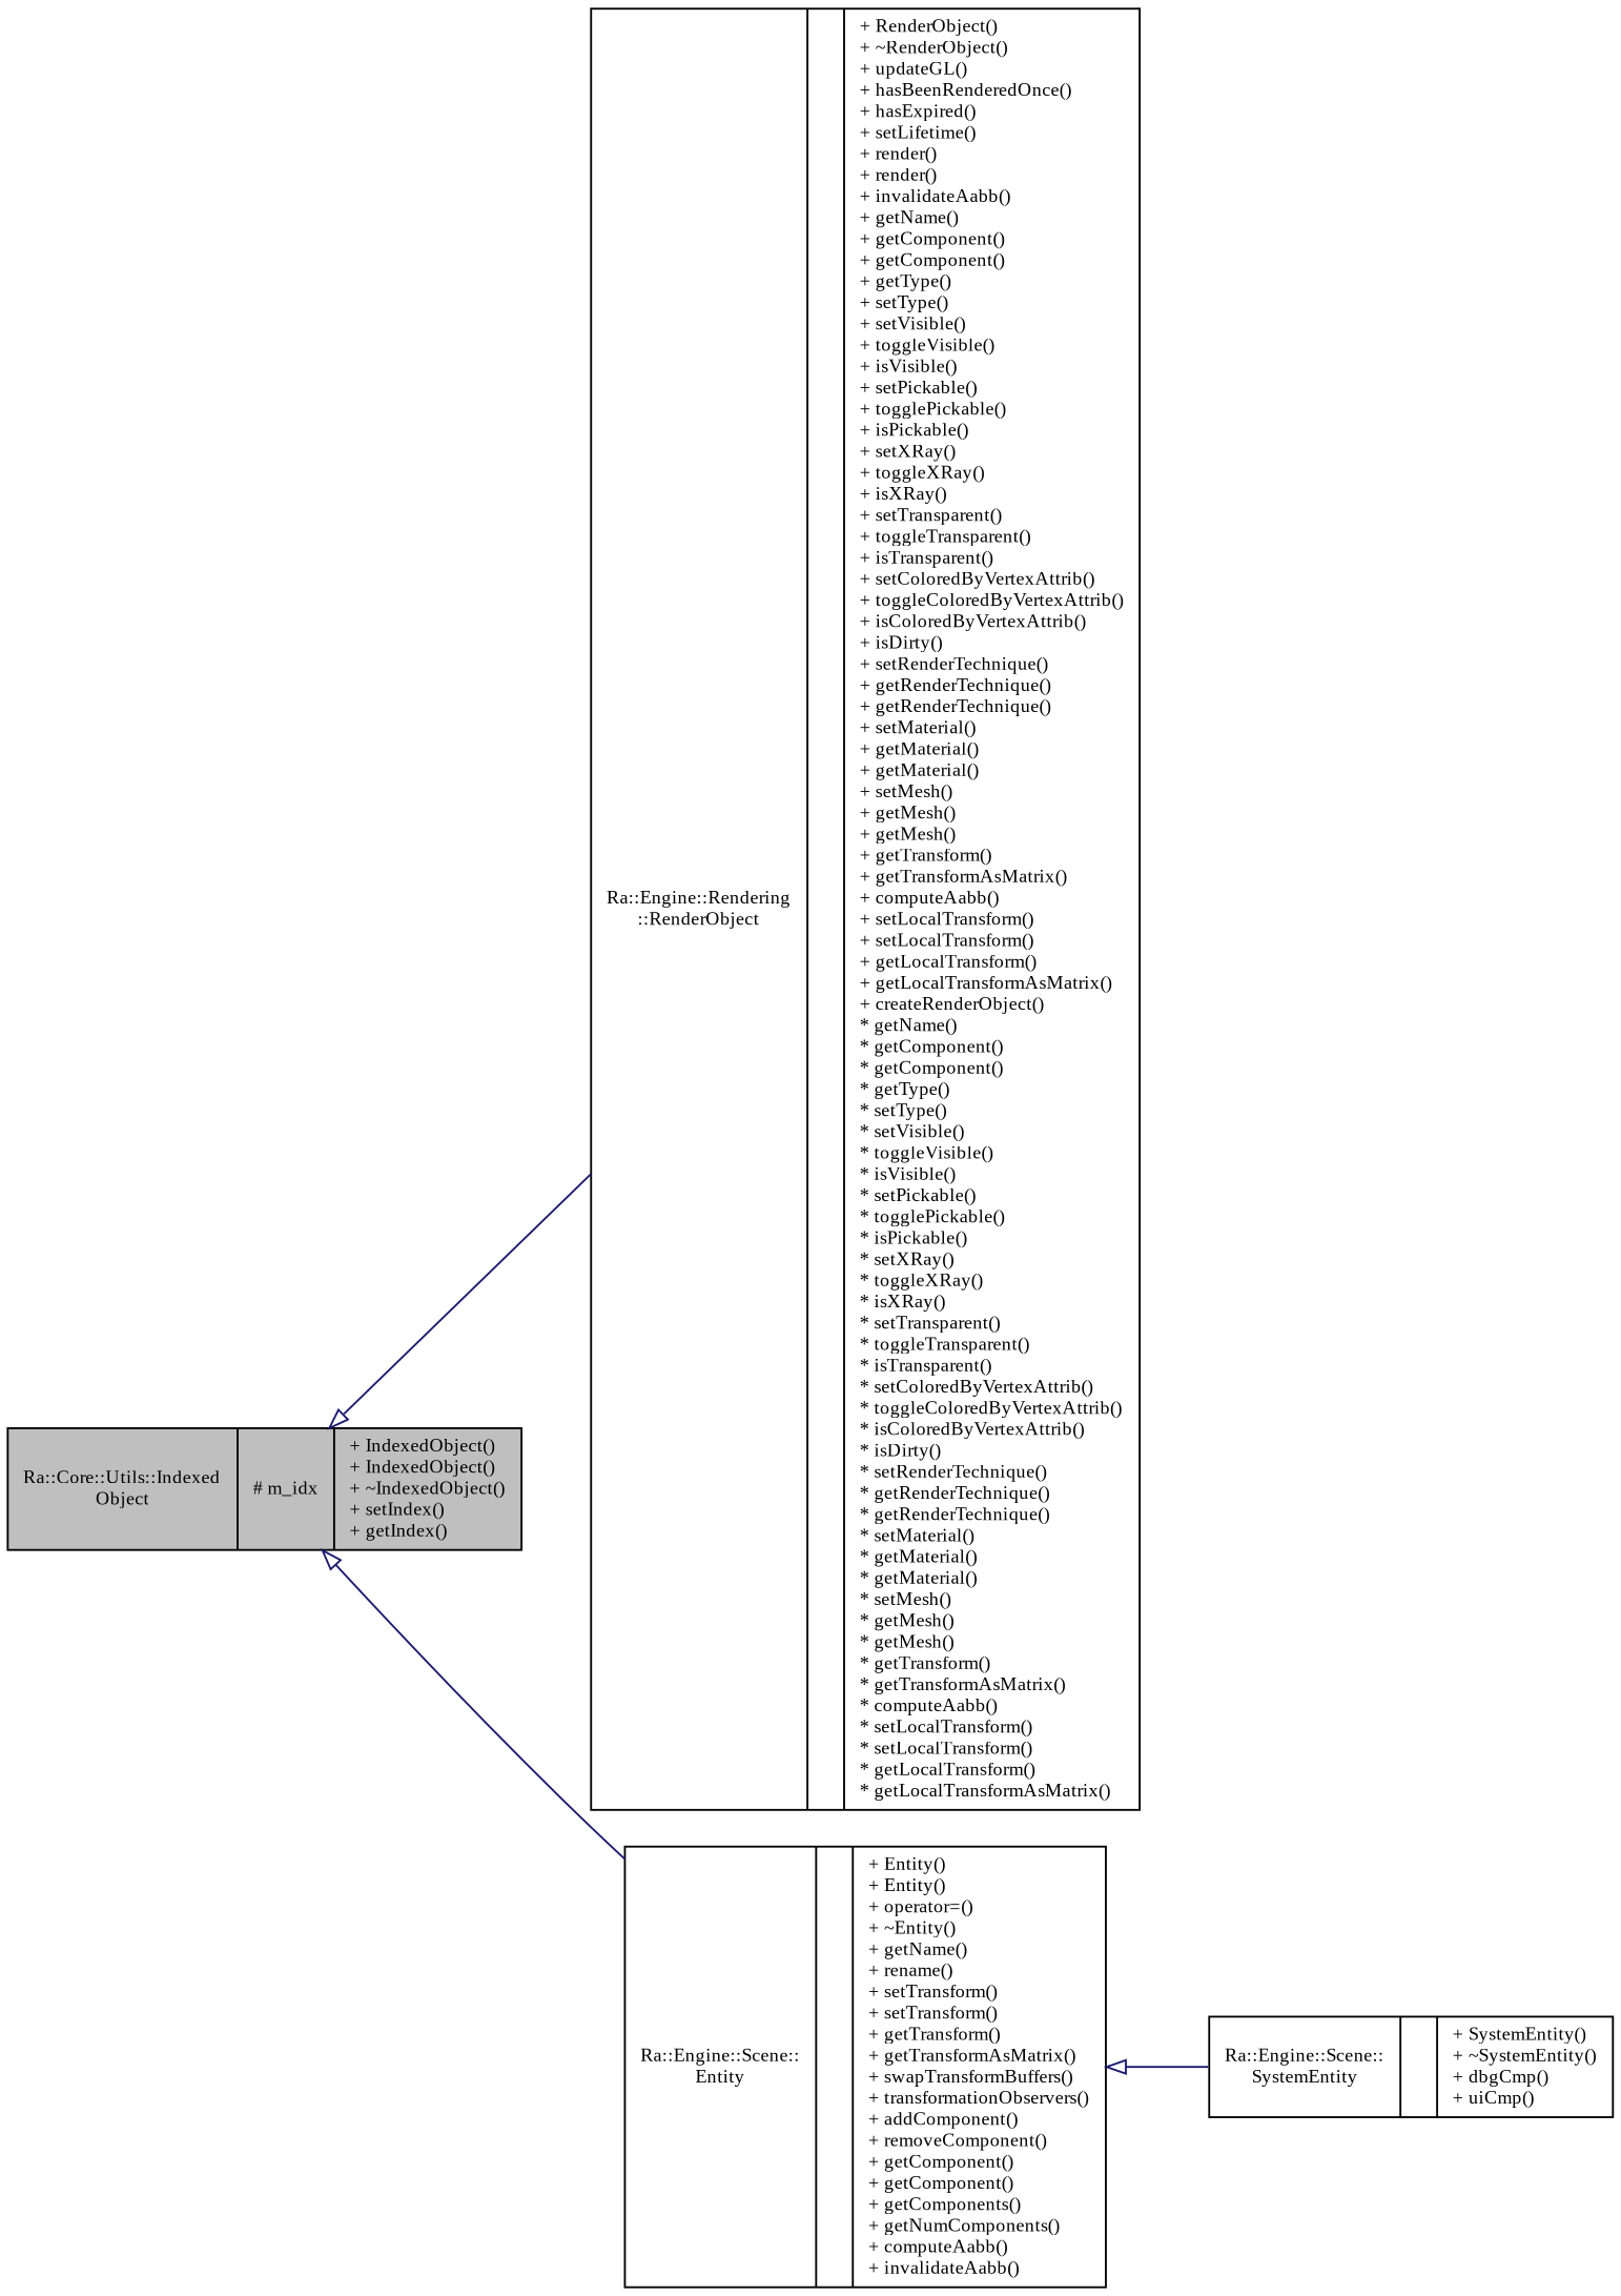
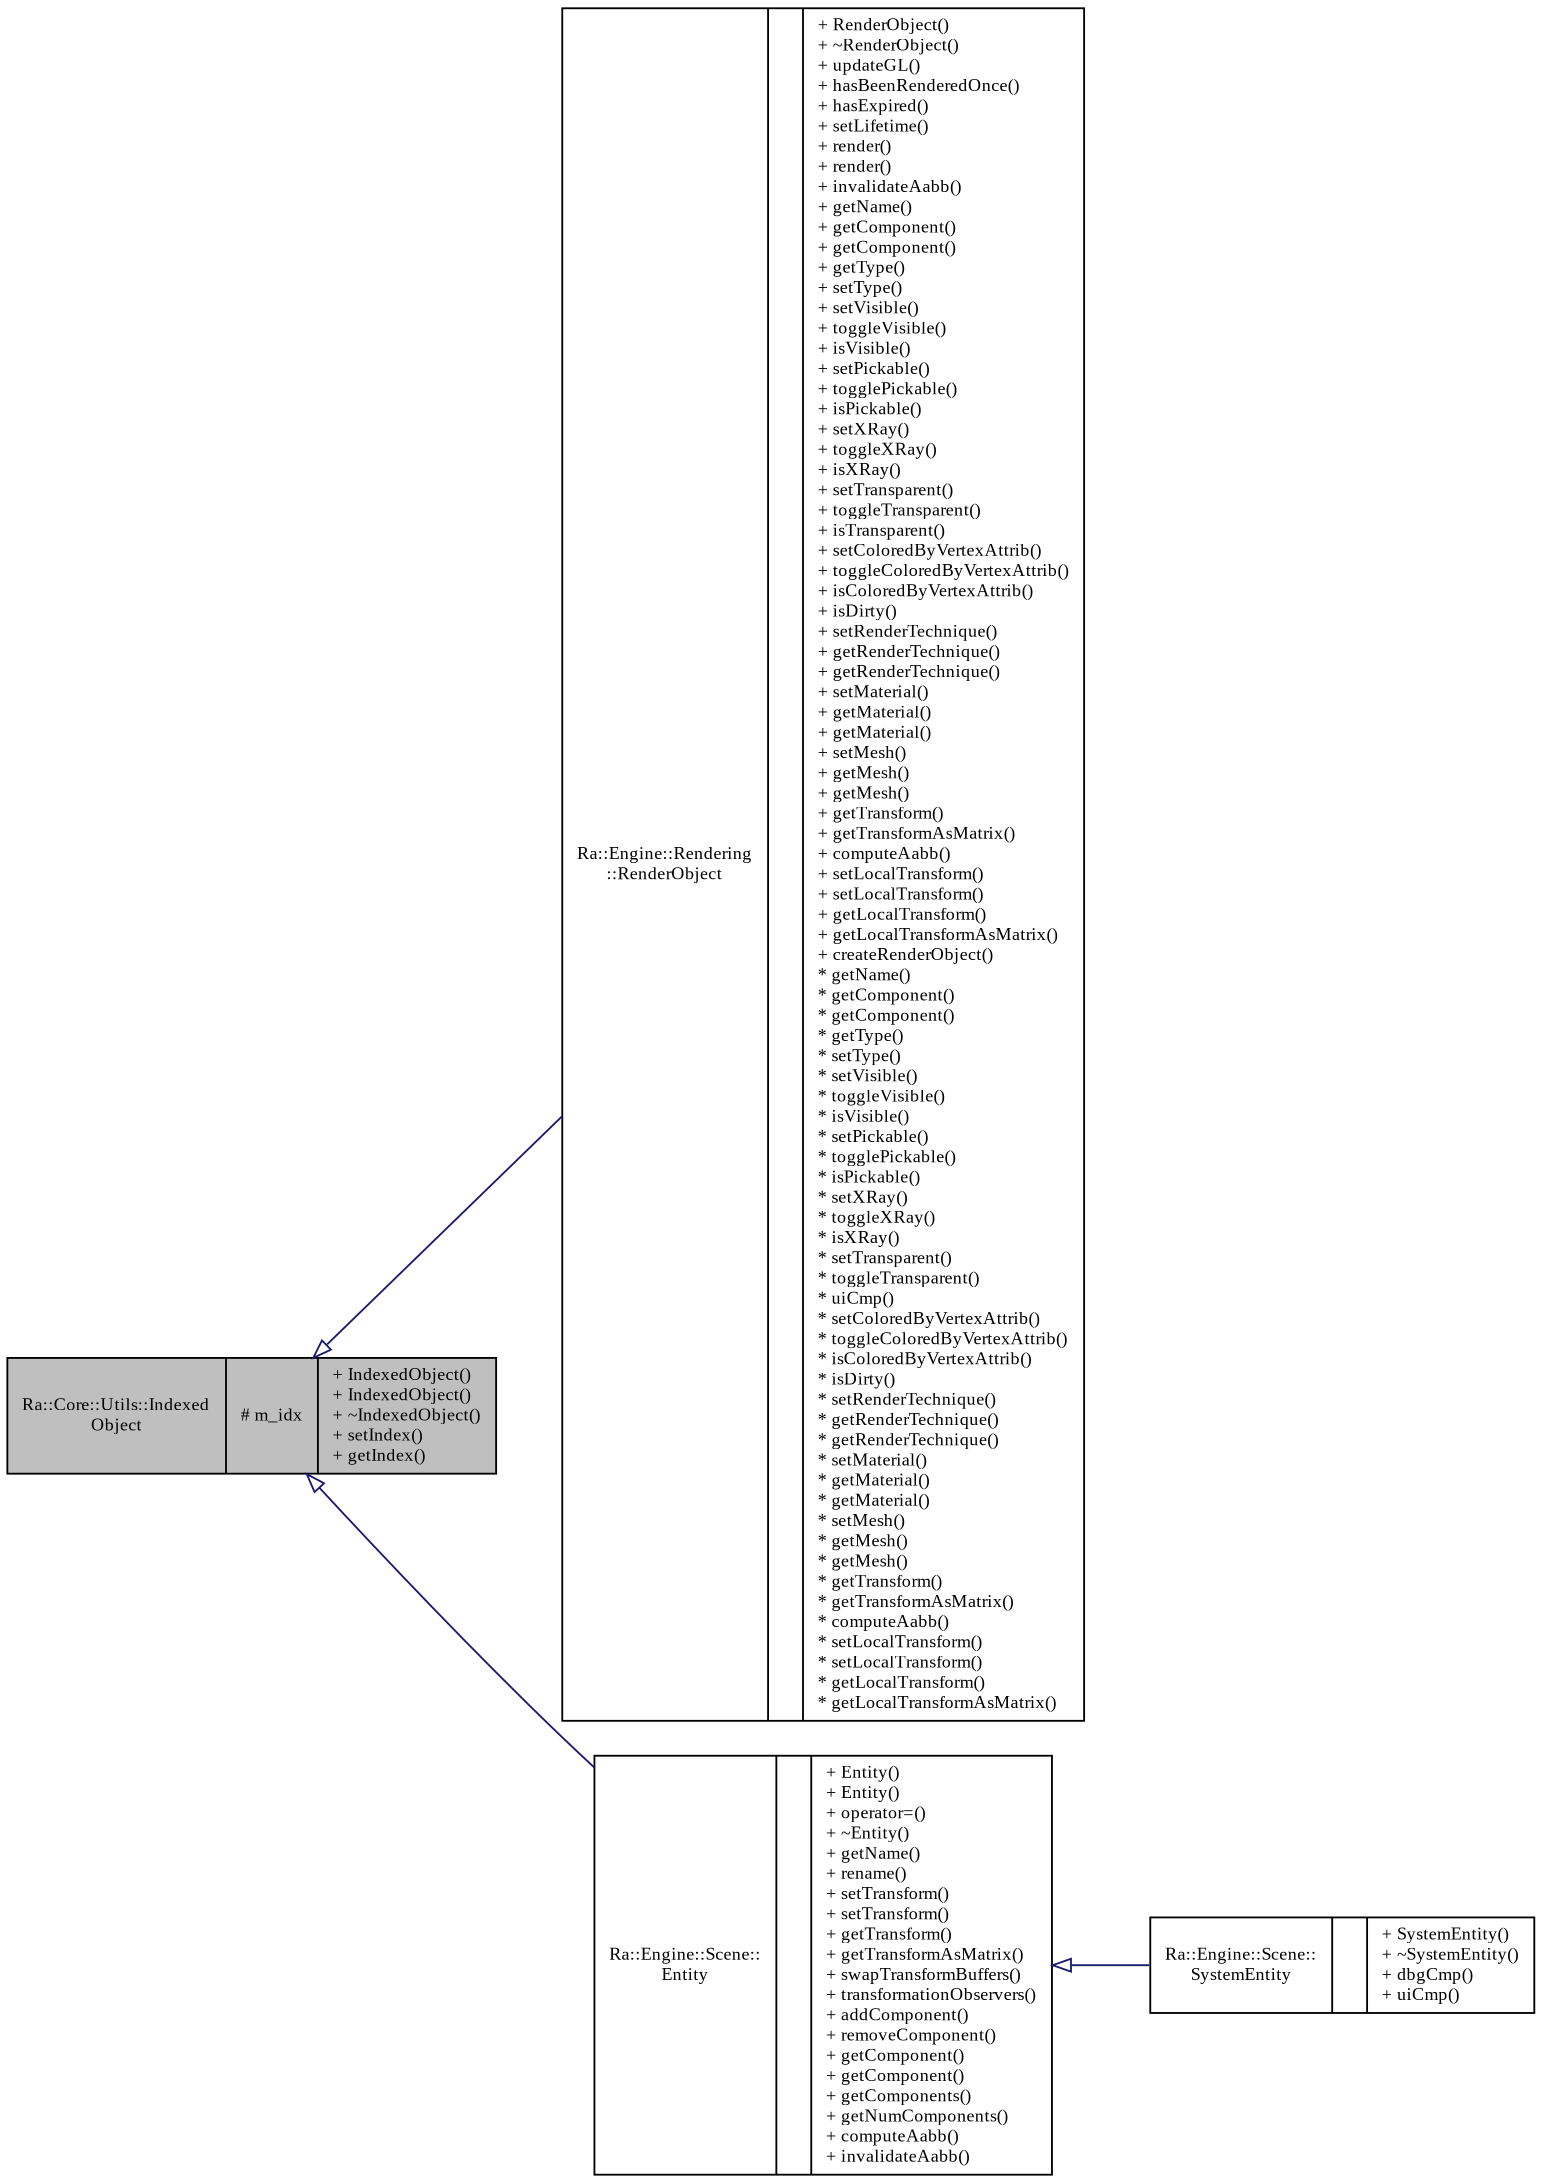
  digraph {
    rankdir=LR
    fontname="Liberation Serif"
    node [color=black fillcolor=white fontname="Liberation Serif" fontsize=10 shape=record style=filled]
    edge [arrowtail=onormal color=midnightblue dir=back fontname="Liberation Serif" fontsize=10 labelfontname=Helvetica labelfontsize=10 style=solid]
    n1 [fillcolor=grey75 fontcolor=black height=0.2 label="{Ra::Core::Utils::Indexed\lObject\n|# m_idx\l|+ IndexedObject()\l+ IndexedObject()\l+ ~IndexedObject()\l+ setIndex()\l+ getIndex()\l}" width=0.4]
-   n2 [height=0.2 label="{Ra::Engine::Rendering\l::RenderObject\n||+ RenderObject()\l+ ~RenderObject()\l+ updateGL()\l+ hasBeenRenderedOnce()\l+ hasExpired()\l+ setLifetime()\l+ render()\l+ render()\l+ invalidateAabb()\l+ getName()\l+ getComponent()\l+ getComponent()\l+ getType()\l+ setType()\l+ setVisible()\l+ toggleVisible()\l+ isVisible()\l+ setPickable()\l+ togglePickable()\l+ isPickable()\l+ setXRay()\l+ toggleXRay()\l+ isXRay()\l+ setTransparent()\l+ toggleTransparent()\l+ isTransparent()\l+ setColoredByVertexAttrib()\l+ toggleColoredByVertexAttrib()\l+ isColoredByVertexAttrib()\l+ isDirty()\l+ setRenderTechnique()\l+ getRenderTechnique()\l+ getRenderTechnique()\l+ setMaterial()\l+ getMaterial()\l+ getMaterial()\l+ setMesh()\l+ getMesh()\l+ getMesh()\l+ getTransform()\l+ getTransformAsMatrix()\l+ computeAabb()\l+ setLocalTransform()\l+ setLocalTransform()\l+ getLocalTransform()\l+ getLocalTransformAsMatrix()\l+ createRenderObject()\l* getName()\l* getComponent()\l* getComponent()\l* getType()\l* setType()\l* setVisible()\l* toggleVisible()\l* isVisible()\l* setPickable()\l* togglePickable()\l* isPickable()\l* setXRay()\l* toggleXRay()\l* isXRay()\l* setTransparent()\l* toggleTransparent()\l* isTransparent()\l* setColoredByVertexAttrib()\l* toggleColoredByVertexAttrib()\l* isColoredByVertexAttrib()\l* isDirty()\l* setRenderTechnique()\l* getRenderTechnique()\l* getRenderTechnique()\l* setMaterial()\l* getMaterial()\l* getMaterial()\l* setMesh()\l* getMesh()\l* getMesh()\l* getTransform()\l* getTransformAsMatrix()\l* computeAabb()\l* setLocalTransform()\l* setLocalTransform()\l* getLocalTransform()\l* getLocalTransformAsMatrix()\l}" width=0.4]
+   n2 [height=0.2 label="{Ra::Engine::Rendering\l::RenderObject\n||+ RenderObject()\l+ ~RenderObject()\l+ updateGL()\l+ hasBeenRenderedOnce()\l+ hasExpired()\l+ setLifetime()\l+ render()\l+ render()\l+ invalidateAabb()\l+ getName()\l+ getComponent()\l+ getComponent()\l+ getType()\l+ setType()\l+ setVisible()\l+ toggleVisible()\l+ isVisible()\l+ setPickable()\l+ togglePickable()\l+ isPickable()\l+ setXRay()\l+ toggleXRay()\l+ isXRay()\l+ setTransparent()\l+ toggleTransparent()\l+ isTransparent()\l+ setColoredByVertexAttrib()\l+ toggleColoredByVertexAttrib()\l+ isColoredByVertexAttrib()\l+ isDirty()\l+ setRenderTechnique()\l+ getRenderTechnique()\l+ getRenderTechnique()\l+ setMaterial()\l+ getMaterial()\l+ getMaterial()\l+ setMesh()\l+ getMesh()\l+ getMesh()\l+ getTransform()\l+ getTransformAsMatrix()\l+ computeAabb()\l+ setLocalTransform()\l+ setLocalTransform()\l+ getLocalTransform()\l+ getLocalTransformAsMatrix()\l+ createRenderObject()\l* getName()\l* getComponent()\l* getComponent()\l* getType()\l* setType()\l* setVisible()\l* toggleVisible()\l* isVisible()\l* setPickable()\l* togglePickable()\l* isPickable()\l* setXRay()\l* toggleXRay()\l* isXRay()\l* setTransparent()\l* toggleTransparent()\l* uiCmp()\l* setColoredByVertexAttrib()\l* toggleColoredByVertexAttrib()\l* isColoredByVertexAttrib()\l* isDirty()\l* setRenderTechnique()\l* getRenderTechnique()\l* getRenderTechnique()\l* setMaterial()\l* getMaterial()\l* getMaterial()\l* setMesh()\l* getMesh()\l* getMesh()\l* getTransform()\l* getTransformAsMatrix()\l* computeAabb()\l* setLocalTransform()\l* setLocalTransform()\l* getLocalTransform()\l* getLocalTransformAsMatrix()\l}" width=0.4]
    n3 [height=0.2 label="{Ra::Engine::Scene::\lEntity\n||+ Entity()\l+ Entity()\l+ operator=()\l+ ~Entity()\l+ getName()\l+ rename()\l+ setTransform()\l+ setTransform()\l+ getTransform()\l+ getTransformAsMatrix()\l+ swapTransformBuffers()\l+ transformationObservers()\l+ addComponent()\l+ removeComponent()\l+ getComponent()\l+ getComponent()\l+ getComponents()\l+ getNumComponents()\l+ computeAabb()\l+ invalidateAabb()\l}" width=0.4]
    n4 [height=0.2 label="{Ra::Engine::Scene::\lSystemEntity\n||+ SystemEntity()\l+ ~SystemEntity()\l+ dbgCmp()\l+ uiCmp()\l}" width=0.4]
    n1 -> n2
    n1 -> n3
    n3 -> n4
  }
